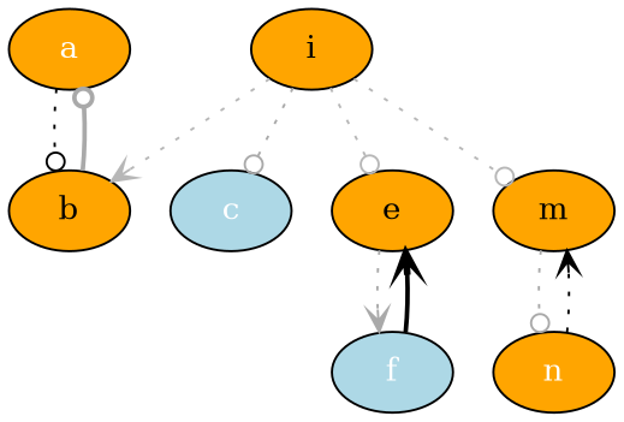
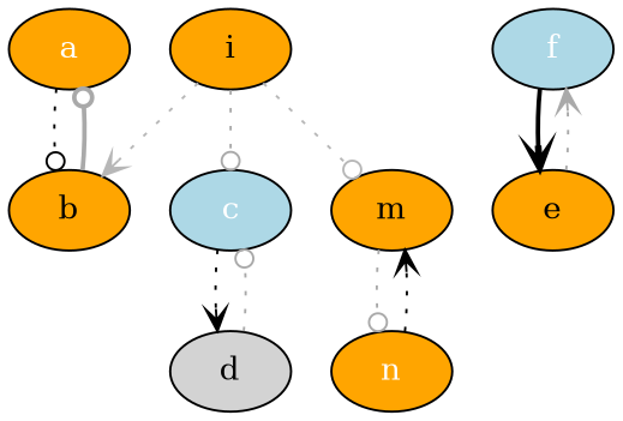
  strict digraph {
    node [fillcolor=orange style=filled]
    edge [arrowhead=odot color="#A9A9A9" dir=forward style=dotted]
    a [fontcolor="#ffffff"]
    b
    c [fillcolor=lightblue fontcolor="#ffffff"]
+   d [fillcolor=lightgrey]
    f [fillcolor=lightblue fontcolor="#ffffff"]
    e
    n [fontcolor="#ffffff"]
    m
    i
    a -> b [color="#000000"]
    b -> a [style=bold]
+   c -> d [arrowhead=vee color="#000000"]
+   d -> c
    f -> e [arrowhead=vee color="#000000" style=bold]
    e -> f [arrowhead=vee]
    n -> m [arrowhead=vee color="#000000"]
    m -> n
    i -> b [arrowhead=vee color="#b7b7b7"]
    i -> c
-   i -> e [color="#b7b7b7"]
    i -> m [color="#b7b7b7"]
  }
